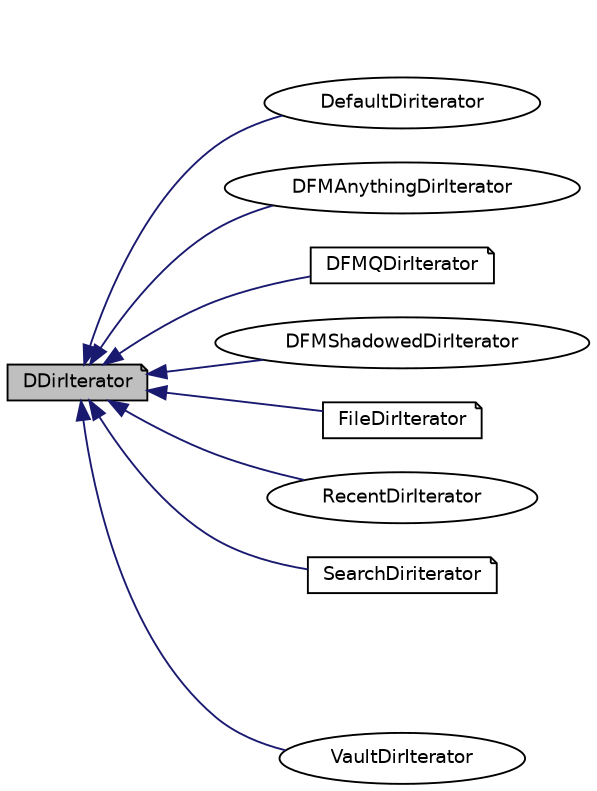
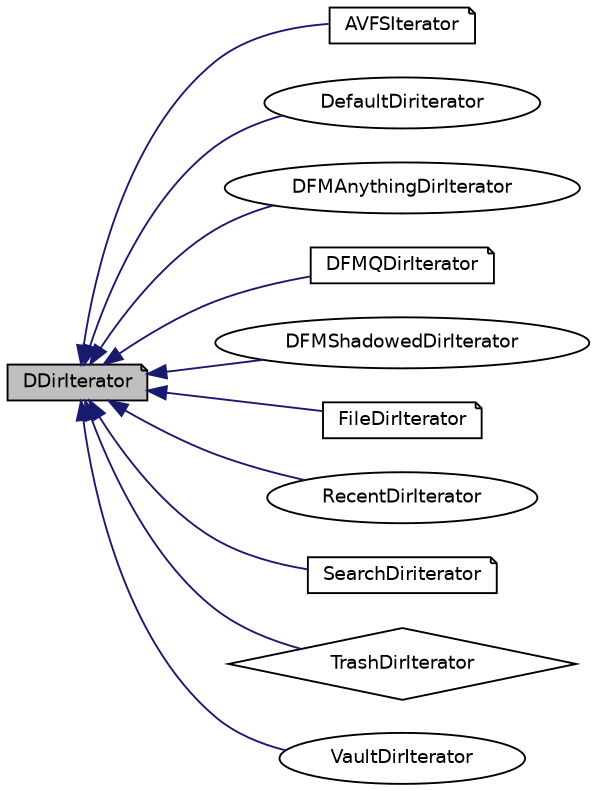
  digraph {
    rankdir=LR
    node [color=black fillcolor=white fontname=Helvetica fontsize=10 shape=note style=filled]
    edge [color=midnightblue dir=back fontname=Helvetica fontsize=10 labelfontname=Helvetica labelfontsize=10 style=solid]
    n1 [fillcolor=grey75 fontcolor=black height=0.2 label=DDirIterator width=0.4]
+   n2 [height=0.2 label=AVFSIterator width=0.4]
    n3 [height=0.2 label=DefaultDiriterator shape=ellipse width=0.4]
    n4 [height=0.2 label=DFMAnythingDirIterator shape=ellipse width=0.4]
    n5 [height=0.2 label=DFMQDirIterator width=0.4]
    n6 [height=0.2 label=DFMShadowedDirIterator shape=ellipse width=0.4]
    n7 [height=0.2 label=FileDirIterator width=0.4]
    n8 [height=0.2 label=RecentDirIterator shape=ellipse width=0.4]
    n9 [height=0.2 label=SearchDiriterator width=0.4]
+   n10 [height=0.2 label=TrashDirIterator shape=diamond width=0.4]
    n11 [height=0.2 label=VaultDirIterator shape=ellipse width=0.4]
+   n1 -> n2
    n1 -> n3
    n1 -> n4
    n1 -> n5
    n1 -> n6
    n1 -> n7
    n1 -> n8
    n1 -> n9
+   n1 -> n10
    n1 -> n11
  }
